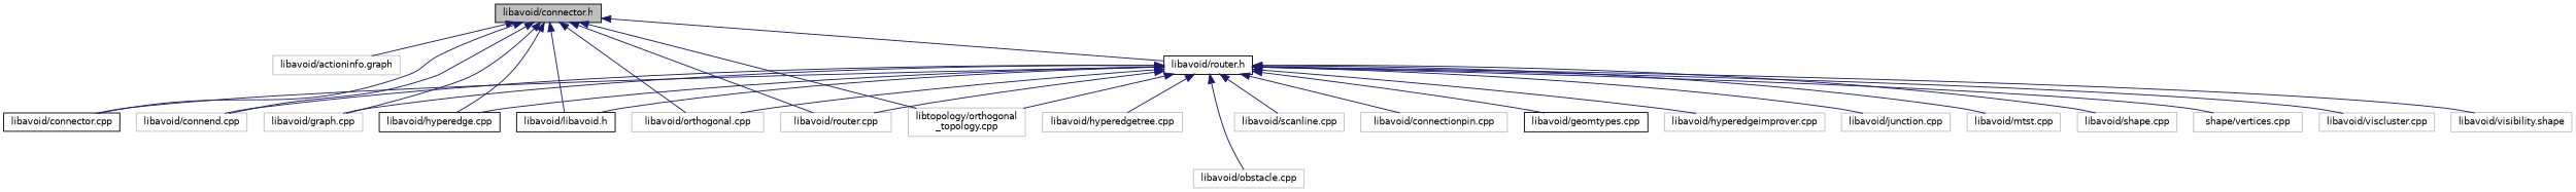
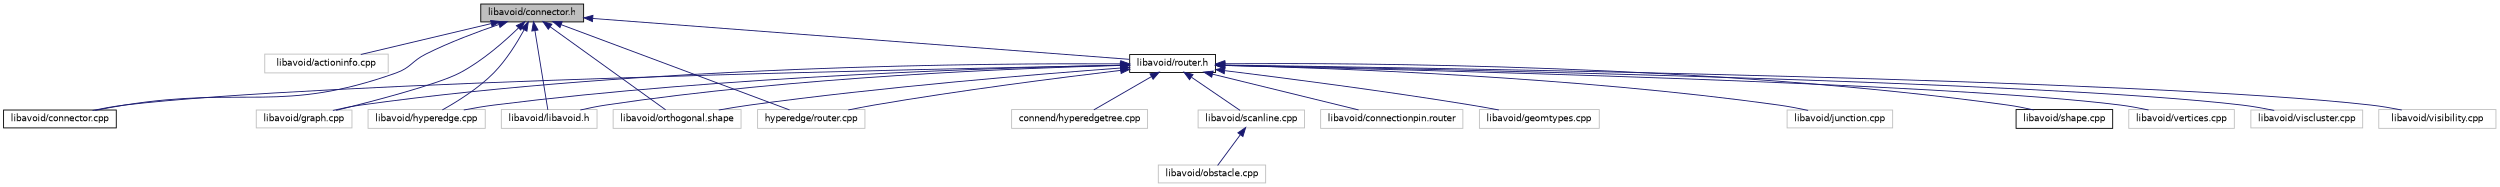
  digraph {
    node [color=grey75 fillcolor=white fontname=Helvetica fontsize=10 shape=record style=filled]
    edge [color=midnightblue dir=back fontname=Helvetica fontsize=10 labelfontname=Helvetica labelfontsize=10 style=solid]
    n1 [color=black fillcolor=grey75 fontcolor=black height=0.2 label="libavoid/connector.h" width=0.4]
-   n2 [height=0.2 label="libavoid/actioninfo.graph" width=0.4]
+   n2 [height=0.2 label="libavoid/actioninfo.cpp" width=0.4]
    n3 [color=black height=0.2 label="libavoid/router.h" width=0.4]
    n4 [color=black height=0.2 label="libavoid/connector.cpp" width=0.4]
-   n5 [height=0.2 label="libavoid/connend.cpp" width=0.4]
    n6 [height=0.2 label="libavoid/graph.cpp" width=0.4]
-   n7 [color=black height=0.2 label="libavoid/hyperedge.cpp" width=0.4]
-   n8 [color=black height=0.2 label="libavoid/libavoid.h" width=0.4]
-   n9 [height=0.2 label="libavoid/orthogonal.cpp" width=0.4]
-   n10 [height=0.2 label="libavoid/router.cpp" width=0.4]
-   n11 [height=0.2 label="libtopology/orthogonal\l_topology.cpp" width=0.4]
-   n12 [height=0.2 label="libavoid/hyperedgetree.cpp" width=0.4]
+   n7 [height=0.2 label="libavoid/hyperedge.cpp" width=0.4]
+   n8 [height=0.2 label="libavoid/libavoid.h" width=0.4]
+   n9 [height=0.2 label="libavoid/orthogonal.shape" width=0.4]
+   n10 [height=0.2 label="hyperedge/router.cpp" width=0.4]
+   n12 [height=0.2 label="connend/hyperedgetree.cpp" width=0.4]
    n13 [height=0.2 label="libavoid/scanline.cpp" width=0.4]
-   n14 [height=0.2 label="libavoid/connectionpin.cpp" width=0.4]
-   n15 [color=black height=0.2 label="libavoid/geomtypes.cpp" width=0.4]
-   n16 [height=0.2 label="libavoid/hyperedgeimprover.cpp" width=0.4]
+   n14 [height=0.2 label="libavoid/connectionpin.router" width=0.4]
+   n15 [height=0.2 label="libavoid/geomtypes.cpp" width=0.4]
    n17 [height=0.2 label="libavoid/junction.cpp" width=0.4]
-   n18 [height=0.2 label="libavoid/mtst.cpp" width=0.4]
    n19 [height=0.2 label="libavoid/obstacle.cpp" width=0.4]
-   n20 [height=0.2 label="libavoid/shape.cpp" width=0.4]
-   n21 [height=0.2 label="shape/vertices.cpp" width=0.4]
+   n20 [color=black height=0.2 label="libavoid/shape.cpp" width=0.4]
+   n21 [height=0.2 label="libavoid/vertices.cpp" width=0.4]
    n22 [height=0.2 label="libavoid/viscluster.cpp" width=0.4]
-   n23 [height=0.2 label="libavoid/visibility.shape" width=0.4]
+   n23 [height=0.2 label="libavoid/visibility.cpp" width=0.4]
    n1 -> n2
    n1 -> n3
    n1 -> n4
-   n1 -> n5
    n1 -> n6
    n1 -> n7
    n1 -> n8
    n1 -> n9
    n1 -> n10
-   n1 -> n11
    n3 -> n4
-   n3 -> n5
    n3 -> n6
    n3 -> n7
    n3 -> n8
    n3 -> n9
    n3 -> n10
-   n3 -> n11
    n3 -> n12
    n3 -> n13
    n3 -> n14
    n3 -> n15
-   n3 -> n16
    n3 -> n17
-   n3 -> n18
-   n3 -> n19
+   n13 -> n19
    n3 -> n20
    n3 -> n21
    n3 -> n22
    n3 -> n23
  }
